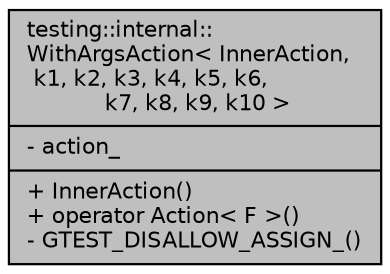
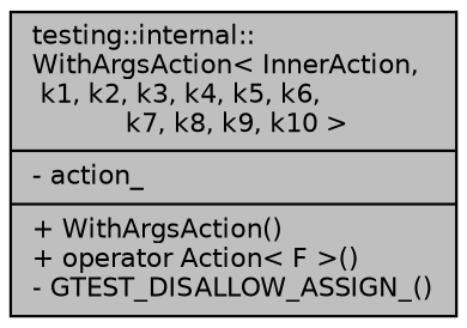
  digraph {
-   n1 [color=black fillcolor=grey75 fontcolor=black fontname=Helvetica fontsize=10 height=0.2 label="{testing::internal::\lWithArgsAction\< InnerAction,\l k1, k2, k3, k4, k5, k6,\l k7, k8, k9, k10 \>\n|- action_\l|+ InnerAction()\l+ operator Action\< F \>()\l- GTEST_DISALLOW_ASSIGN_()\l}" shape=record style=filled width=0.4]
+   n1 [color=black fillcolor=grey75 fontcolor=black fontname=Helvetica fontsize=10 height=0.2 label="{testing::internal::\lWithArgsAction\< InnerAction,\l k1, k2, k3, k4, k5, k6,\l k7, k8, k9, k10 \>\n|- action_\l|+ WithArgsAction()\l+ operator Action\< F \>()\l- GTEST_DISALLOW_ASSIGN_()\l}" shape=record style=filled width=0.4]
  }
